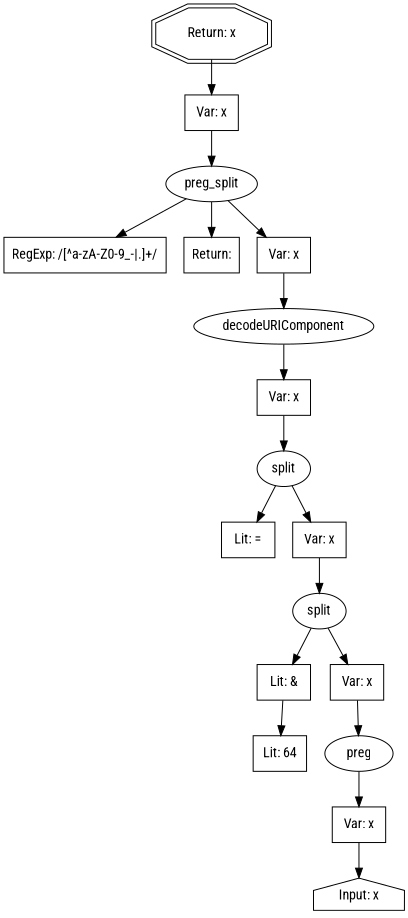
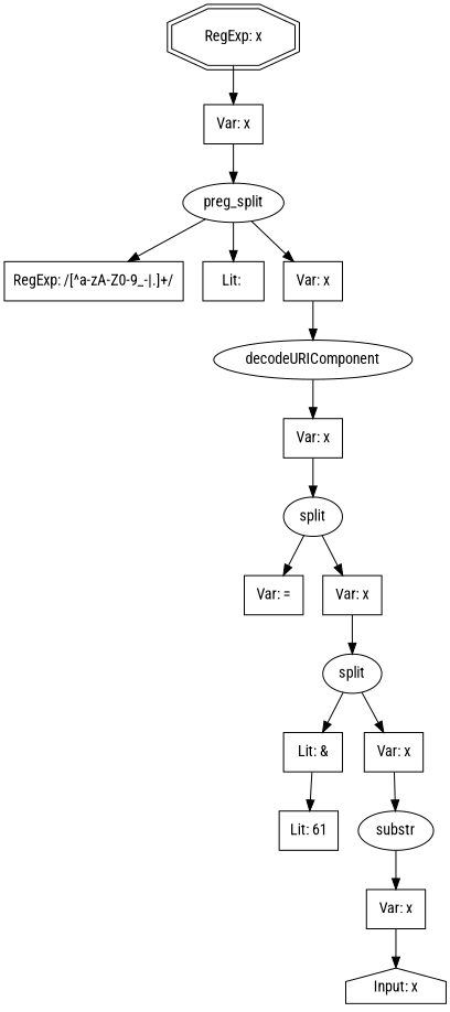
  digraph {
    fontname="Roboto Condensed"
    node [fontname="Roboto Condensed" shape=box]
    edge [fontname="Roboto Condensed"]
    n1 [label="Input: x" shape=house]
-   n2 [label=preg shape=ellipse]
+   n2 [label=substr shape=ellipse]
    n3 [label="Var: x"]
-   n4 [label="Lit: 64"]
+   n4 [label="Lit: 61"]
    n5 [label=split shape=ellipse]
    n6 [label="Lit: &"]
    n7 [label="Var: x"]
    n8 [label=split shape=ellipse]
-   n9 [label="Lit: ="]
+   n9 [label="Var: ="]
    n10 [label="Var: x"]
    n11 [label=decodeURIComponent shape=ellipse]
    n12 [label="Var: x"]
    n13 [label=preg_split shape=ellipse]
    n14 [label="RegExp: /[^a-zA-Z0-9_\-\|.]+/"]
-   n15 [label="Return:"]
+   n15 [label="Lit: "]
    n16 [label="Var: x"]
    n17 [label="Var: x"]
-   n18 [label="Return: x" shape=doubleoctagon]
+   n18 [label="RegExp: x" shape=doubleoctagon]
    n2 -> n3
    n3 -> n1
    n5 -> n6
    n5 -> n7
    n6 -> n4
    n7 -> n2
    n8 -> n9
    n8 -> n10
    n10 -> n5
    n11 -> n12
    n12 -> n8
    n13 -> n14
    n13 -> n15
    n13 -> n16
    n16 -> n11
    n17 -> n13
    n18 -> n17
  }
